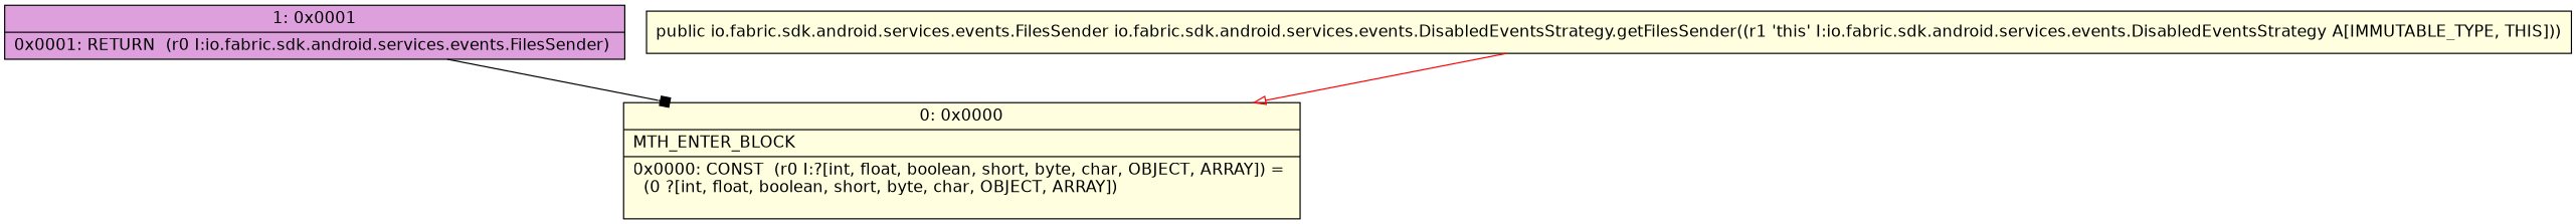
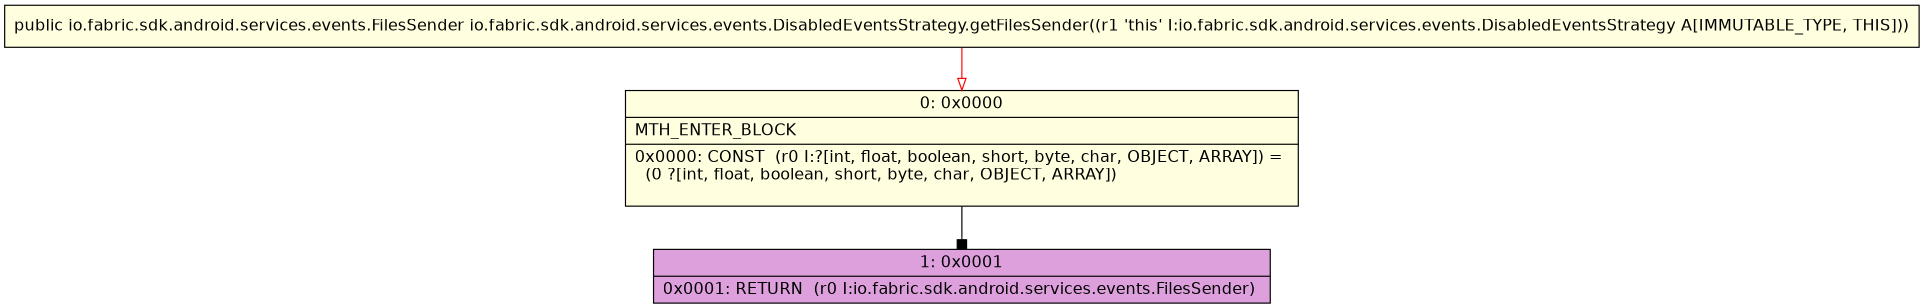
  digraph {
    fontname="DejaVu Sans"
    node [shape=record style=filled fillcolor=lightyellow fontname="DejaVu Sans"]
    edge [fontname="DejaVu Sans"]
    n1 [label="{0\:\ 0x0000|MTH_ENTER_BLOCK\l|0x0000: CONST  (r0 I:?[int, float, boolean, short, byte, char, OBJECT, ARRAY]) = \l  (0 ?[int, float, boolean, short, byte, char, OBJECT, ARRAY])\l \l}"]
    n2 [label="{1\:\ 0x0001|0x0001: RETURN  (r0 I:io.fabric.sdk.android.services.events.FilesSender) \l}" fillcolor=plum]
    n3 [label="{public io.fabric.sdk.android.services.events.FilesSender io.fabric.sdk.android.services.events.DisabledEventsStrategy.getFilesSender((r1 'this' I:io.fabric.sdk.android.services.events.DisabledEventsStrategy A[IMMUTABLE_TYPE, THIS])) }"]
-   n2 -> n1 [color=black arrowhead=box]
+   n1 -> n2 [color=black arrowhead=box]
    n3 -> n1 [color=red arrowhead=onormal]
  }
